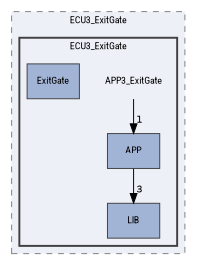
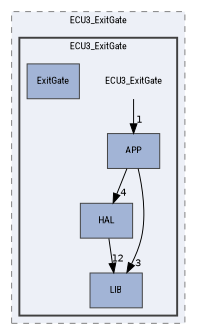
  digraph {
    compound=true
    fontname="Roboto Condensed"
    node [fontname="Roboto Condensed" fontsize=10 shape=box color=grey25 fillcolor="#a2b4d6" style="filled,"]
    edge [fontname="Roboto Condensed" fontsize=10 labeldistance=1.5 labelfontname=Helvetica labelfontsize=10]
-   n1 [label=APP3_ExitGate shape=plaintext color="" fillcolor="" style=""]
+   n1 [label=ECU3_ExitGate shape=plaintext color="" fillcolor="" style=""]
    n2 [label=APP]
    n3 [label=ExitGate]
+   n4 [label=HAL]
    n5 [label=LIB]
    subgraph cluster_1 {
      bgcolor="#edf0f7"
      fontsize=10
      label=ECU3_ExitGate
      pencolor=grey50
      style="filled,dashed,"
      subgraph cluster_2 {
        bgcolor="#edf0f7"
        fontsize=10
        label=ECU3_ExitGate
        pencolor=grey25
        style="filled,bold,"
        n1
        n2
        n3
+       n4
        n5
      }
    }
    n1 -> n2 [headlabel=1]
+   n2 -> n4 [headlabel=4]
    n2 -> n5 [headlabel=3]
+   n4 -> n5 [headlabel=12]
  }
